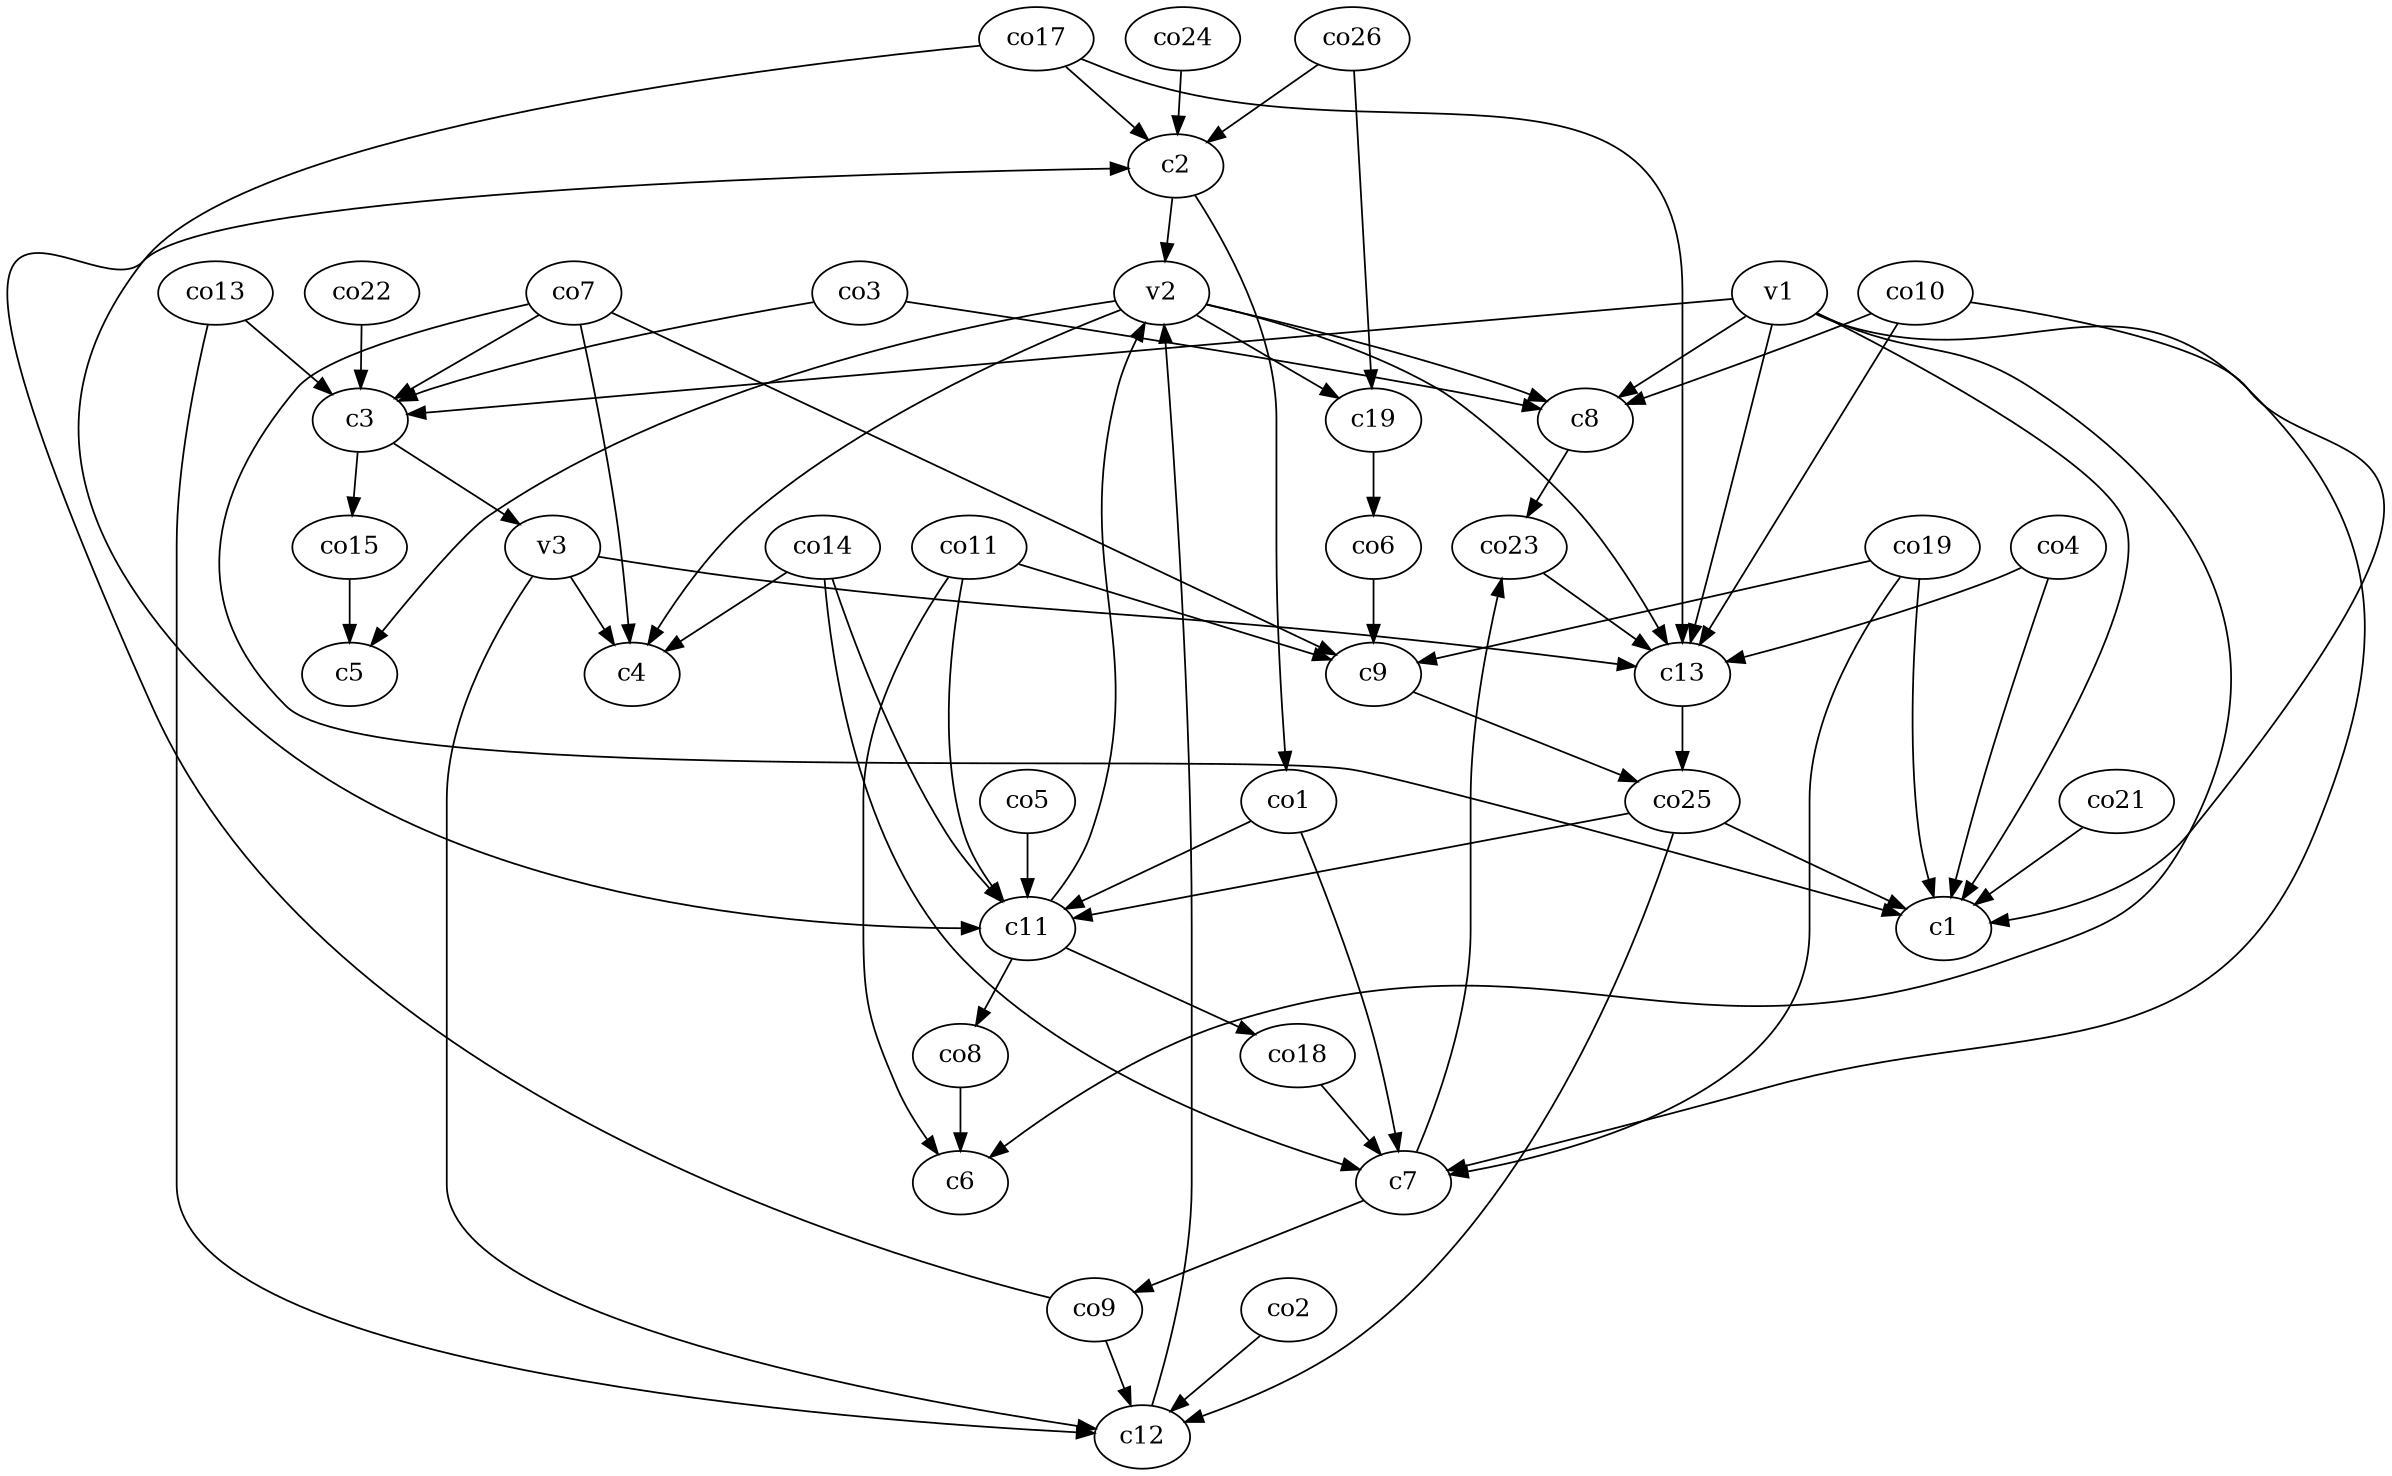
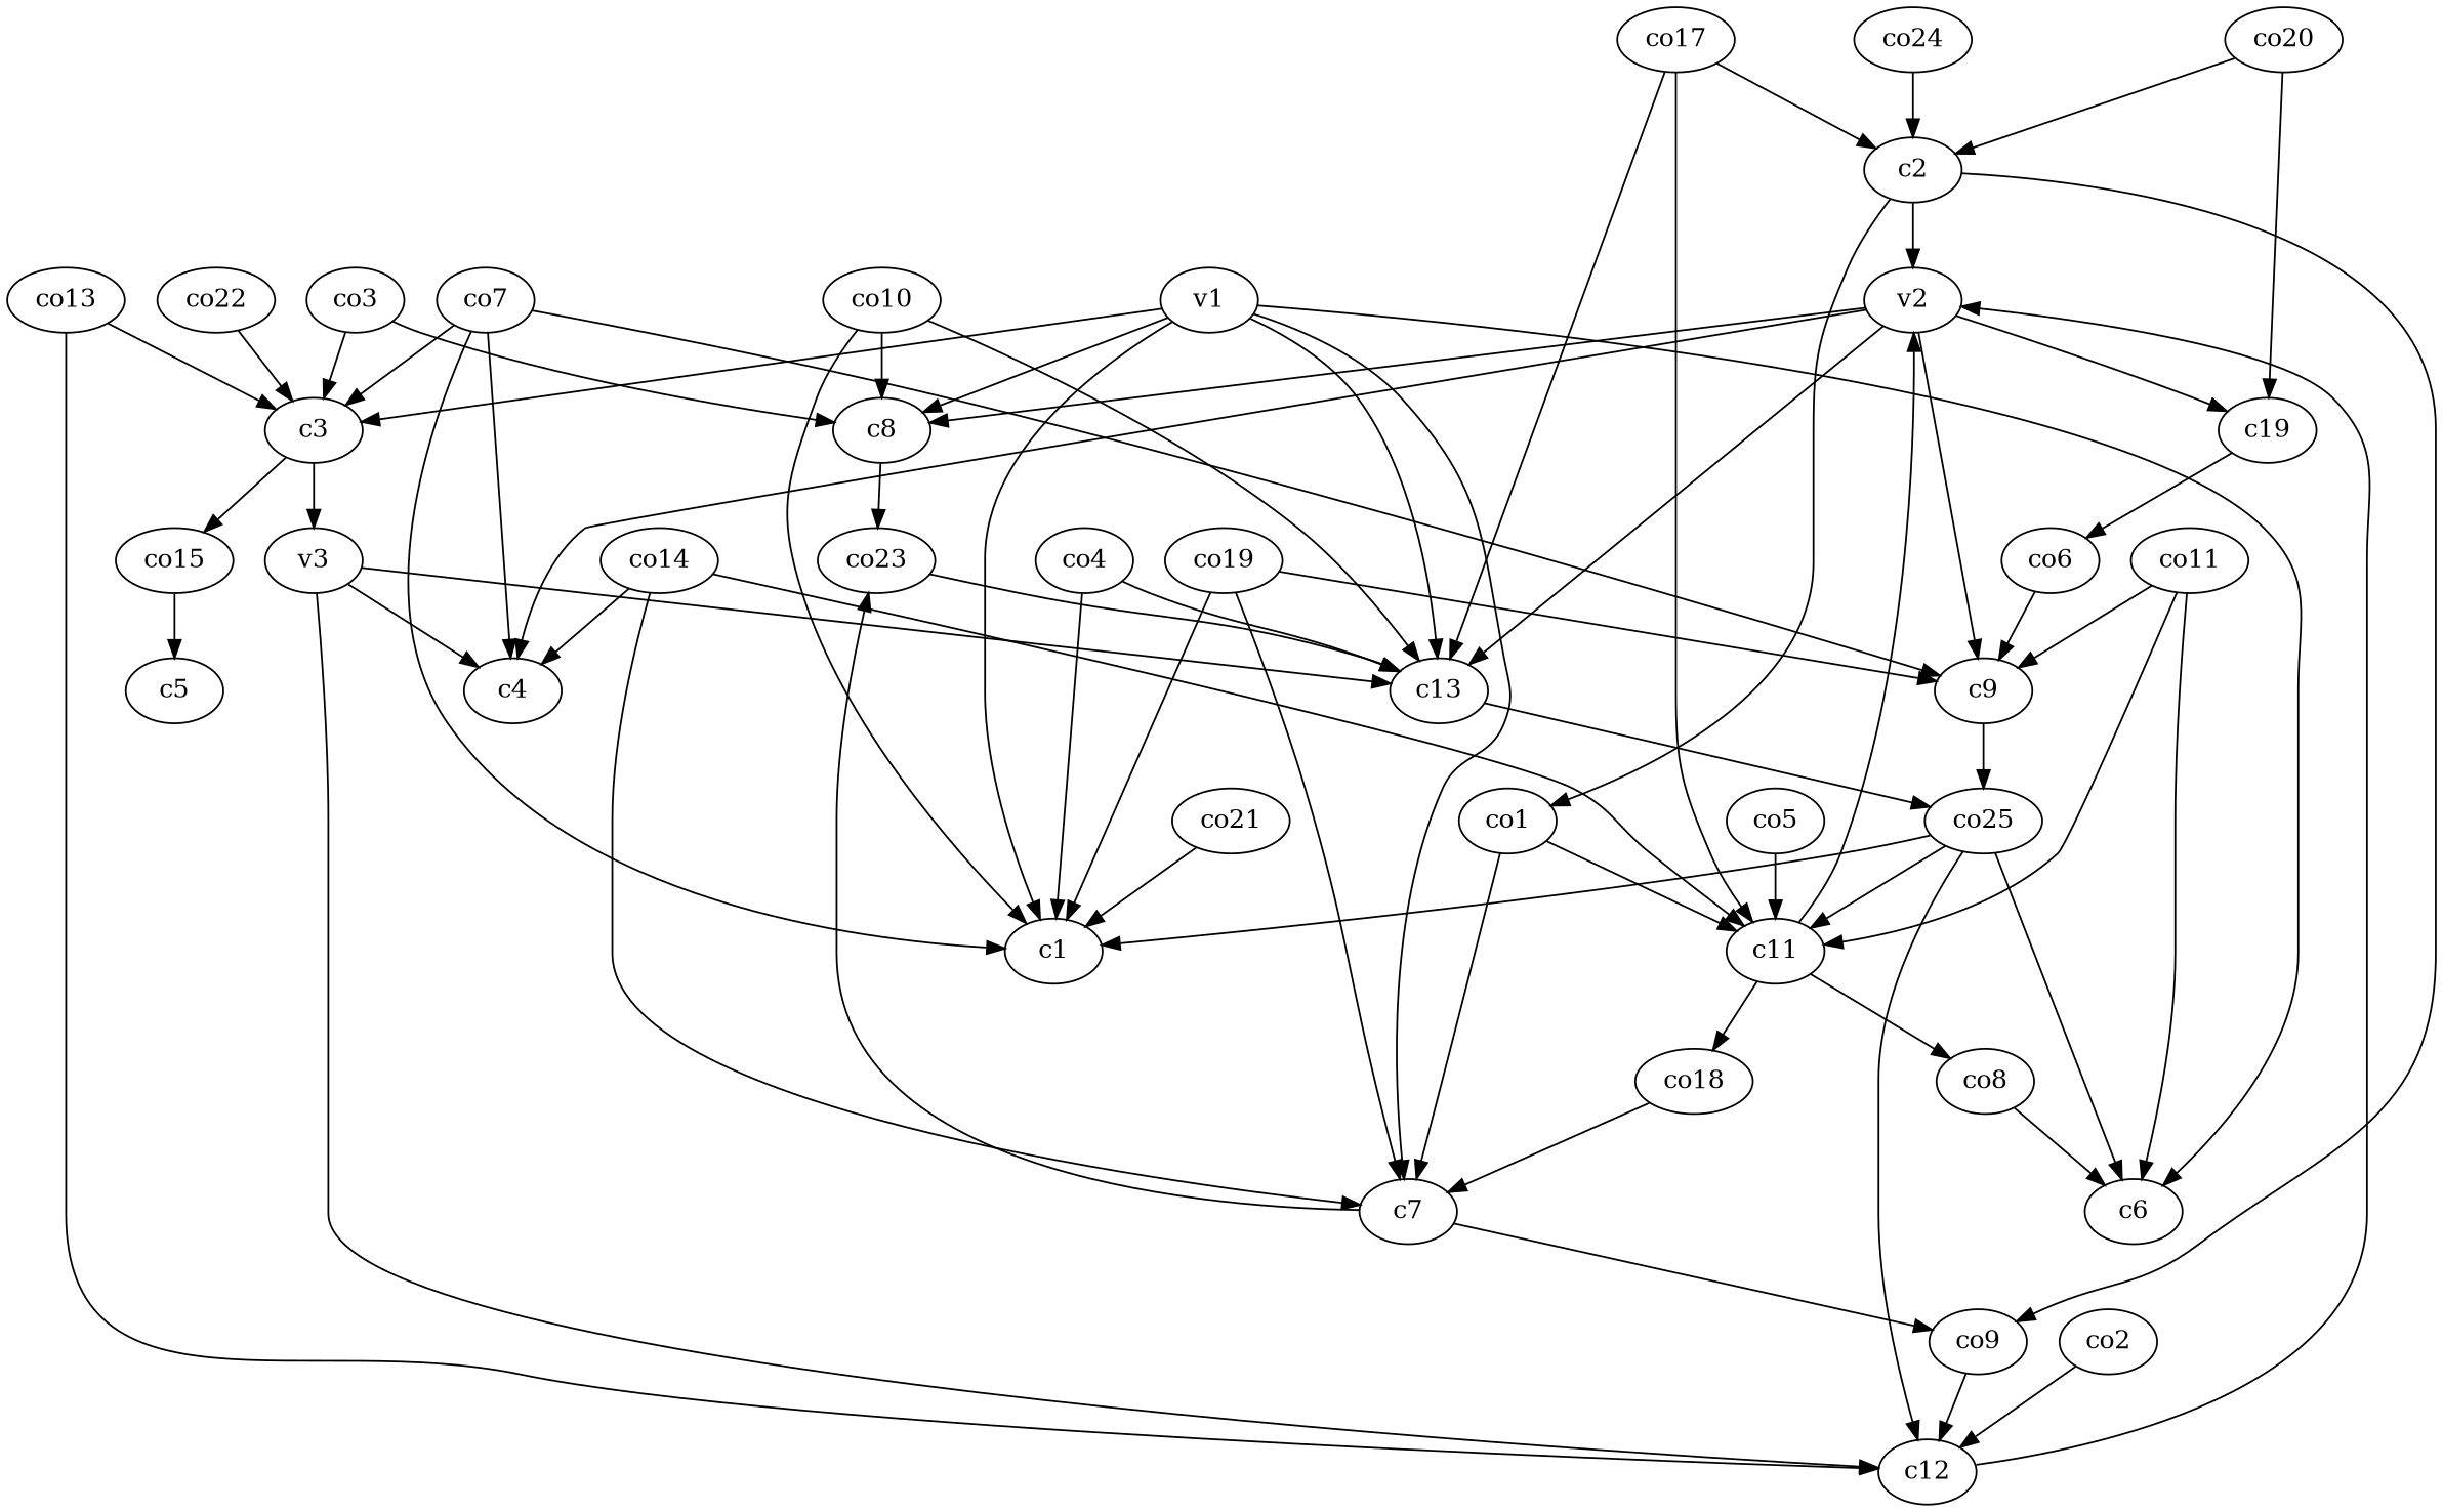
  strict digraph {
    edge [weight=1]
    c2
    v2
    co1
    c8
    n5 [label=c19]
    c13
    c4
    c5
    c7
    c11
    c3
    v3
    co15
    c12
    co9
    co23
    c9
    co25
    c1
    c6
    co6
    co8
    co18
    v1
    co2
    co3
    co4
    co5
    co7
    co10
    co11
    co13
    co14
    co17
    co19
-   co20 [label=co26]
+   co20
    co21
    co22
    co24
    c2 -> v2
    c2 -> co1
    v2 -> c8
    v2 -> n5
    v2 -> c13
    v2 -> c4
-   v2 -> c5
+   v2 -> c9
    co1 -> c7
    co1 -> c11
    c8 -> co23
    n5 -> co6
    c13 -> co25
    c7 -> co9
    c7 -> co23
    c11 -> v2
    c11 -> co8
    c11 -> co18
    c3 -> v3
    c3 -> co15
    v3 -> c13
    v3 -> c4
    v3 -> c12
    co15 -> c5
    c12 -> v2
-   co9 -> c2
+   c2 -> co9
    co9 -> c12
    co23 -> c13
    c9 -> co25
    co25 -> c11
    co25 -> c12
    co25 -> c1
+   co25 -> c6
    co6 -> c9
    co8 -> c6
    co18 -> c7
    v1 -> c8
    v1 -> c13
    v1 -> c7
    v1 -> c3
    v1 -> c1
    v1 -> c6
    co2 -> c12
    co3 -> c8
    co3 -> c3
    co4 -> c13
    co4 -> c1
    co5 -> c11
    co7 -> c4
    co7 -> c3
    co7 -> c9
    co7 -> c1
    co10 -> c8
    co10 -> c13
    co10 -> c1
    co11 -> c11
    co11 -> c9
    co11 -> c6
    co13 -> c3
    co13 -> c12
    co14 -> c4
    co14 -> c7
    co14 -> c11
    co17 -> c2
    co17 -> c13
    co17 -> c11
    co19 -> c7
    co19 -> c9
    co19 -> c1
    co20 -> c2
    co20 -> n5
    co21 -> c1
    co22 -> c3
    co24 -> c2
  }
